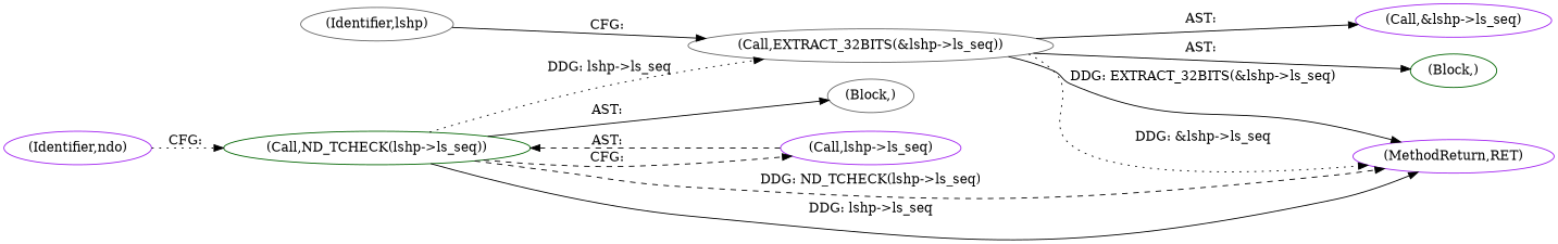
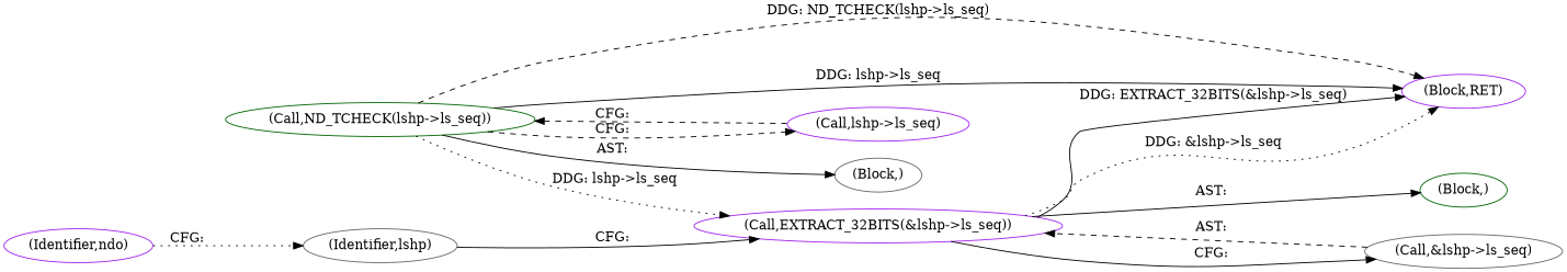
  digraph {
    rankdir=LR
    node [color=gray40]
    edge [style=solid]
    n1 [color=darkgreen label="(Call,ND_TCHECK(lshp->ls_seq))"]
-   n2 [label="(Call,EXTRACT_32BITS(&lshp->ls_seq))"]
+   n2 [color=purple label="(Call,EXTRACT_32BITS(&lshp->ls_seq))"]
    n3 [label="(Block,)"]
-   n4 [color=purple label="(MethodReturn,RET)"]
+   n4 [color=purple label="(Block,RET)"]
    n5 [color=purple label="(Call,lshp->ls_seq)"]
-   n6 [color=purple label="(Call,&lshp->ls_seq)"]
+   n6 [label="(Call,&lshp->ls_seq)"]
    n7 [color=darkgreen label="(Block,)"]
    n8 [color=purple label="(Identifier,ndo)"]
    n9 [label="(Identifier,lshp)"]
    n1 -> n2 [label="DDG: lshp->ls_seq" style=dotted]
    n1 -> n3 [label="AST: "]
    n1 -> n4 [label="DDG: ND_TCHECK(lshp->ls_seq)" style=dashed]
    n1 -> n4 [label="DDG: lshp->ls_seq"]
    n1 -> n5 [label="CFG: " style=dashed]
    n2 -> n4 [label="DDG: EXTRACT_32BITS(&lshp->ls_seq)"]
    n2 -> n4 [label="DDG: &lshp->ls_seq" style=dotted]
-   n2 -> n6 [label="AST: "]
+   n2 -> n6 [label="CFG: "]
    n2 -> n7 [label="AST: "]
-   n5 -> n1 [label="AST: " style=dashed]
-   n8 -> n1 [label="CFG: " style=dotted]
+   n5 -> n1 [label="CFG: " style=dashed]
+   n6 -> n2 [label="AST: " style=dashed]
+   n8 -> n9 [label="CFG: " style=dotted]
    n9 -> n2 [label="CFG: "]
  }
